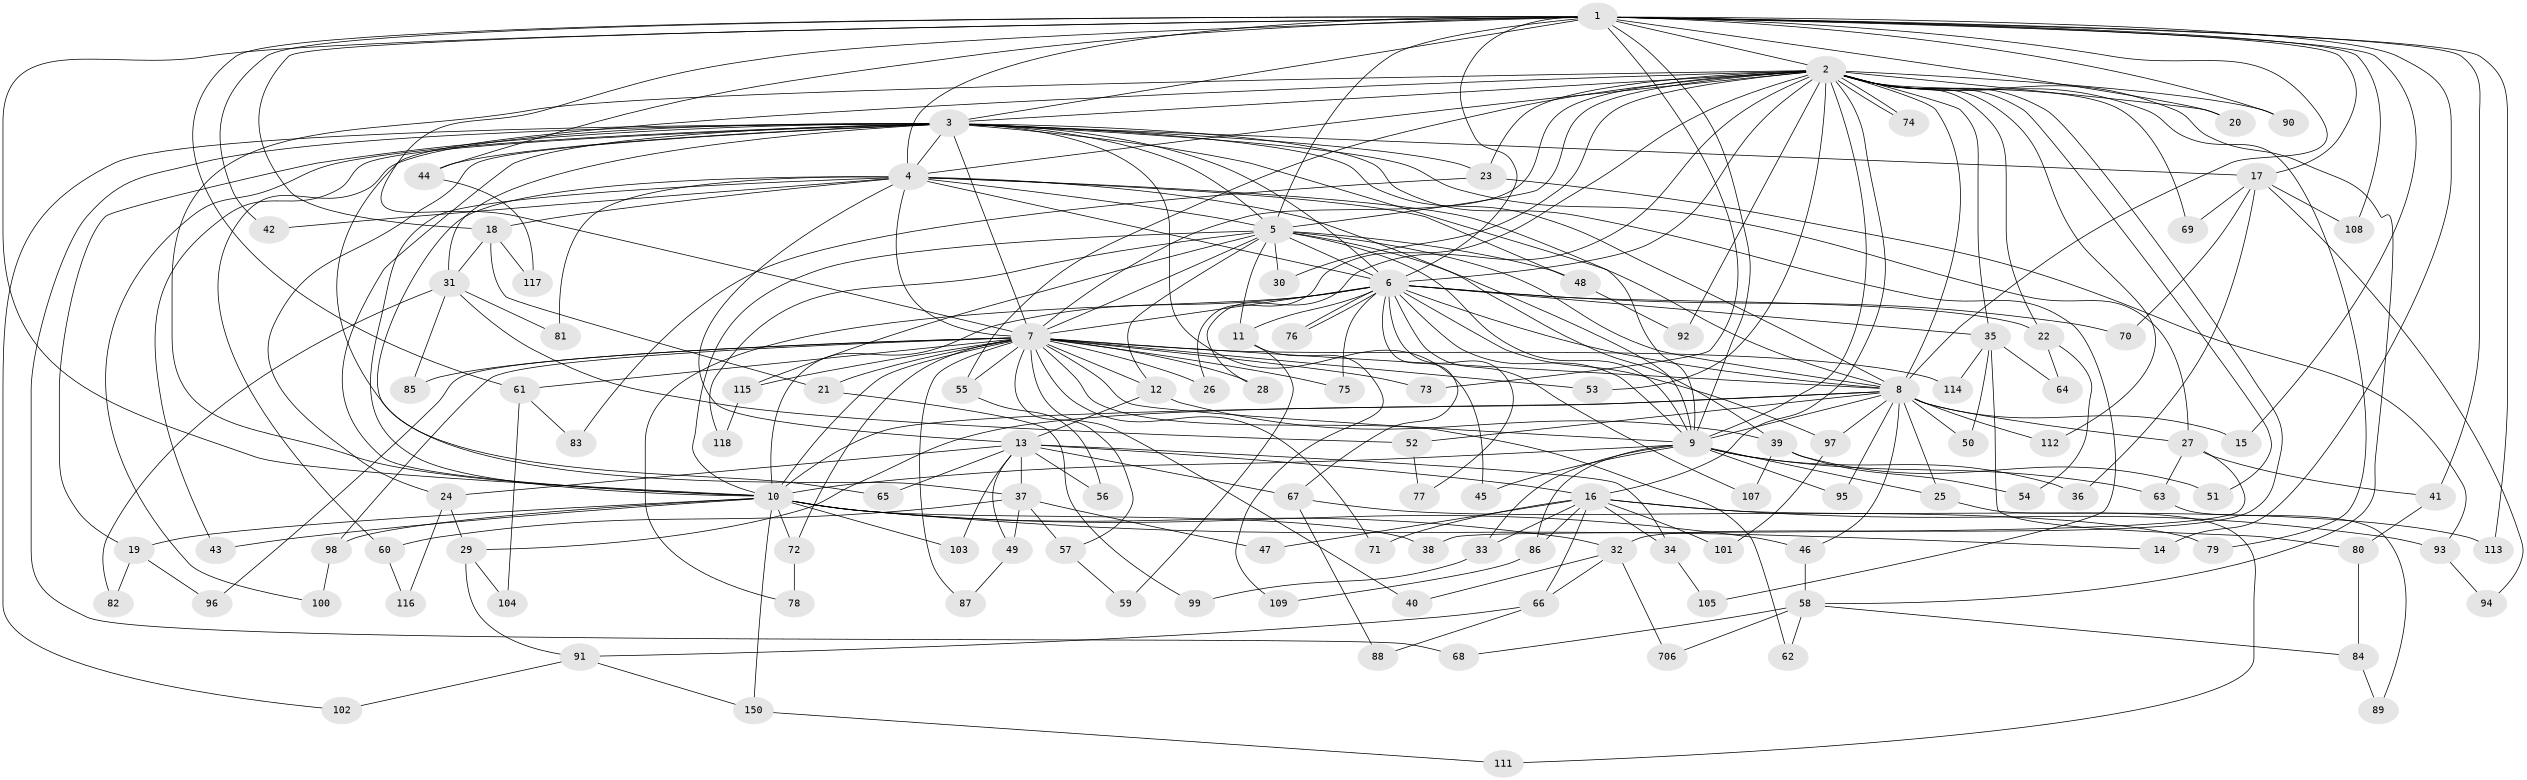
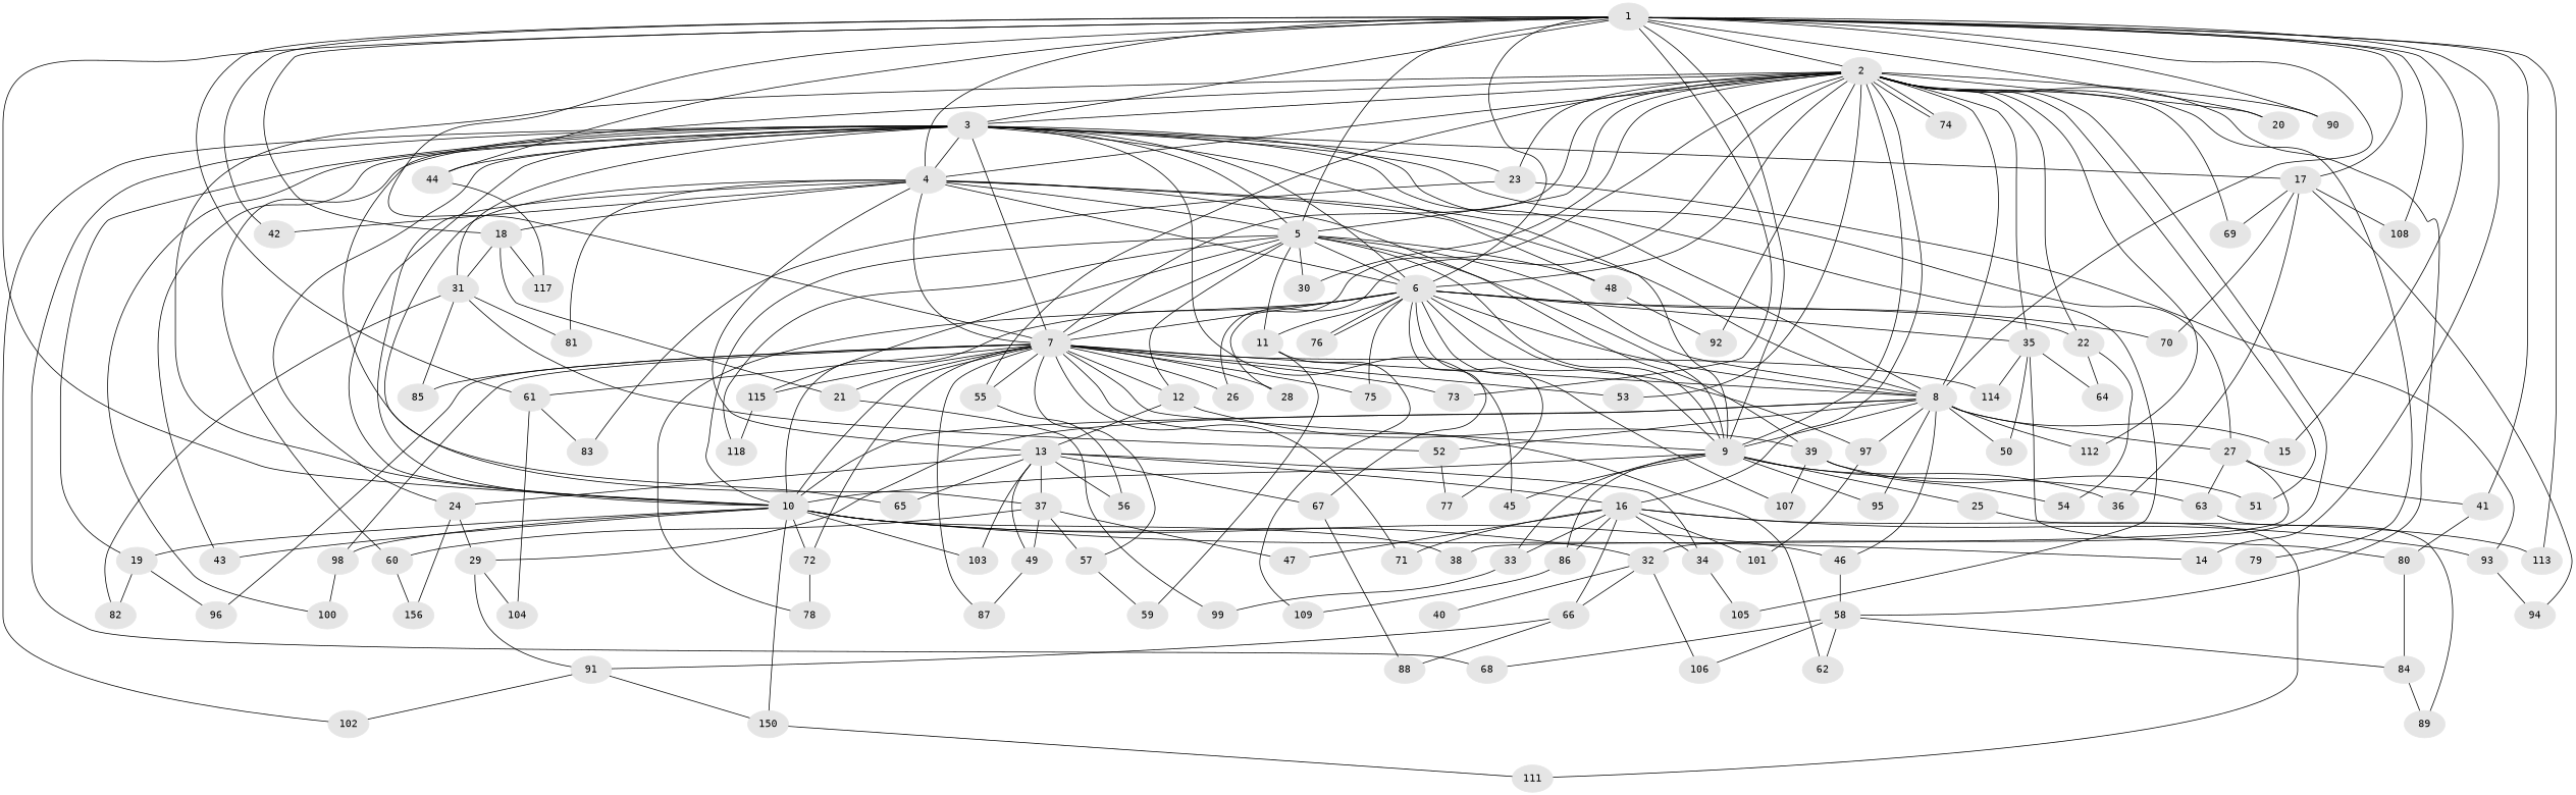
  graph {
    fontname="DejaVu Sans Mono"
    node [color=gray90 fontname="DejaVu Sans Mono" style=filled]
    edge [fontname="DejaVu Sans Mono"]
    1
    2
    3
    4
    5
    6
    7
    8
    9
    10
    14
    15
    17
    18
    20
    41
    42
    44
    61
    73
    90
    108
    113
    16
    22
    23
    26
    28
    30
    32
    35
    37
    51
    53
    55
    58
    69
    74
    79
    92
    112
    19
    24
    27
    31
    43
    45
    60
    68
    100
    102
    105
    13
    48
    65
    81
    11
    12
    39
    115
    118
    67
    70
    75
    76
    77
    78
    97
    107
    21
    40
    57
    62
    71
    72
    85
    87
    96
    98
    114
    25
    29
    46
    50
    52
    95
    33
    36
    63
    86
    38
    103
    n93 [label=150]
    94
    117
    80
    83
    104
    34
    47
    66
    93
    101
    54
    64
-   106 [label=706]
+   106
    49
    56
    84
    82
-   116
+   116 [label=156]
    59
    109
    88
    99
    111
    91
    89
    1 -- 2
    1 -- 3
    1 -- 4
    1 -- 5
    1 -- 6
    1 -- 7
    1 -- 8
    1 -- 9
    1 -- 10
    1 -- 14
    1 -- 15
    1 -- 17
    1 -- 18
    1 -- 20
    1 -- 41
    1 -- 42
    1 -- 44
    1 -- 61
    1 -- 73
    1 -- 90
    1 -- 108
    1 -- 113
    2 -- 3
    2 -- 4
    2 -- 5
    2 -- 6
    2 -- 7
    2 -- 8
    2 -- 9
    2 -- 10
    2 -- 20
    2 -- 90
    2 -- 16
    2 -- 22
    2 -- 23
    2 -- 26
    2 -- 28
    2 -- 30
    2 -- 32
    2 -- 35
    2 -- 37
    2 -- 51
    2 -- 53
    2 -- 55
    2 -- 58
    2 -- 69
    2 -- 74
    2 -- 74
    2 -- 79
    2 -- 92
    2 -- 112
    3 -- 4
    3 -- 5
    3 -- 6
    3 -- 7
    3 -- 8
    3 -- 9
    3 -- 10
    3 -- 17
    3 -- 44
    3 -- 23
    3 -- 19
    3 -- 24
    3 -- 27
    3 -- 31
    3 -- 43
    3 -- 45
    3 -- 60
    3 -- 68
    3 -- 100
    3 -- 102
    3 -- 105
    4 -- 5
    4 -- 6
    4 -- 7
    4 -- 8
    4 -- 9
    4 -- 10
    4 -- 18
    4 -- 42
    4 -- 13
    4 -- 48
    4 -- 65
    4 -- 81
    5 -- 6
    5 -- 7
    5 -- 8
    5 -- 9
    5 -- 10
    5 -- 30
    5 -- 48
    5 -- 11
    5 -- 12
    5 -- 39
    5 -- 115
    5 -- 118
    6 -- 7
    6 -- 8
    6 -- 9
    6 -- 10
    6 -- 22
    6 -- 35
    6 -- 11
    6 -- 67
    6 -- 70
    6 -- 75
    6 -- 76
    6 -- 76
    6 -- 77
    6 -- 78
    6 -- 97
    6 -- 107
    7 -- 8
    7 -- 9
    7 -- 10
    7 -- 61
    7 -- 73
    7 -- 26
    7 -- 28
    7 -- 53
    7 -- 55
    7 -- 12
    7 -- 115
    7 -- 75
    7 -- 21
-   7 -- 40
    7 -- 57
    7 -- 62
    7 -- 71
    7 -- 72
    7 -- 85
    7 -- 87
    7 -- 96
    7 -- 98
    7 -- 114
    8 -- 9
    8 -- 10
    8 -- 15
    8 -- 112
    8 -- 27
    8 -- 97
-   8 -- 25
    8 -- 29
    8 -- 46
    8 -- 50
    8 -- 52
    8 -- 95
    9 -- 10
    9 -- 45
    9 -- 25
    9 -- 95
    9 -- 33
    9 -- 36
    9 -- 63
    9 -- 86
    10 -- 14
    10 -- 32
    10 -- 19
    10 -- 43
    10 -- 72
    10 -- 98
    10 -- 46
    10 -- 38
    10 -- 103
    10 -- n93
    17 -- 108
    17 -- 69
    17 -- 70
    17 -- 36
    17 -- 94
    18 -- 31
    18 -- 21
    18 -- 117
    41 -- 80
    44 -- 117
    61 -- 83
    61 -- 104
    16 -- 113
    16 -- 71
    16 -- 33
    16 -- 86
    16 -- 34
    16 -- 47
    16 -- 66
    16 -- 93
    16 -- 101
    22 -- 54
    22 -- 64
    23 -- 83
    23 -- 93
    32 -- 40
    32 -- 66
    32 -- 106
    35 -- 114
    35 -- 50
    35 -- 80
    35 -- 64
    37 -- 60
    37 -- 57
    37 -- 47
    37 -- 49
    55 -- 56
    58 -- 68
    58 -- 62
    58 -- 106
    58 -- 84
    19 -- 96
    19 -- 82
    24 -- 29
    24 -- 116
    27 -- 41
    27 -- 63
    27 -- 38
    31 -- 81
    31 -- 85
    31 -- 52
    31 -- 82
    60 -- 116
    13 -- 16
    13 -- 37
    13 -- 24
    13 -- 65
    13 -- 67
    13 -- 103
    13 -- 34
    13 -- 49
    13 -- 56
    48 -- 92
    11 -- 59
    11 -- 109
    12 -- 13
    12 -- 39
    39 -- 51
    39 -- 107
    39 -- 54
    115 -- 118
-   67 -- 79
    67 -- 88
    97 -- 101
    21 -- 99
    57 -- 59
    72 -- 78
    98 -- 100
    25 -- 111
    29 -- 104
    29 -- 91
    46 -- 58
    52 -- 77
    33 -- 99
    63 -- 89
    86 -- 109
    n93 -- 111
    80 -- 84
    34 -- 105
    66 -- 88
    66 -- 91
    93 -- 94
    49 -- 87
    84 -- 89
    91 -- 102
    91 -- n93
  }
